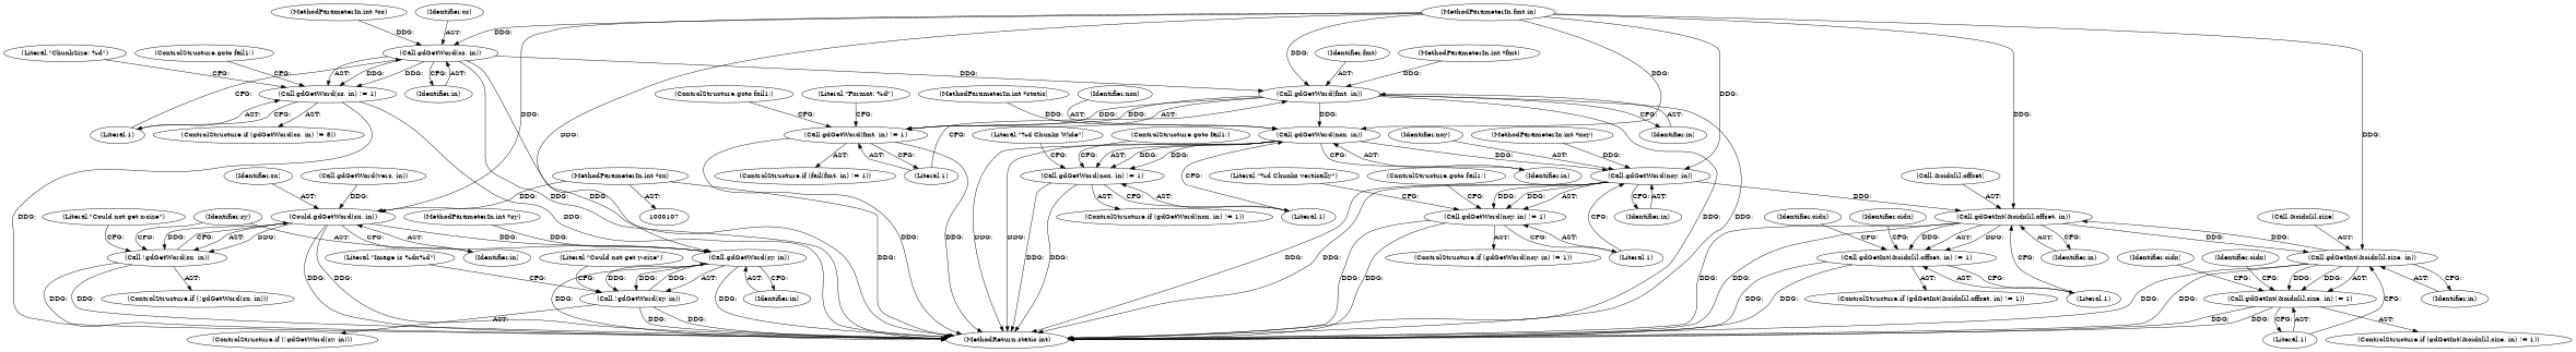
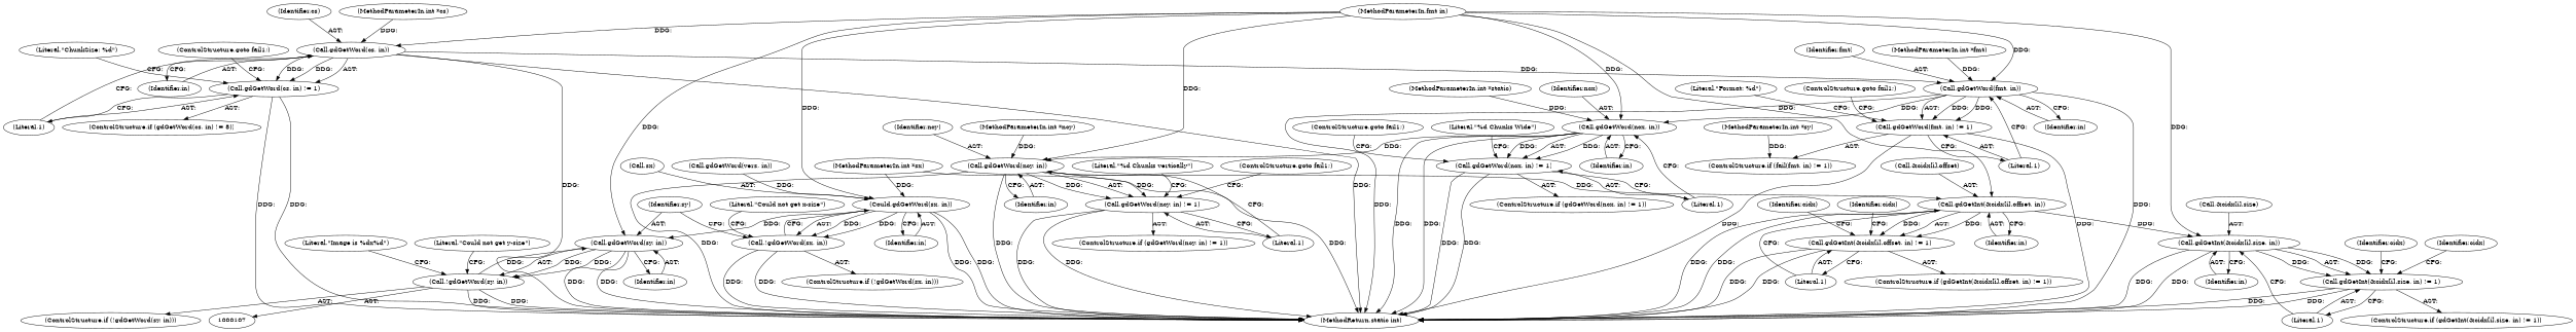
  digraph {
    n1 [label="(MethodParameterIn,int *sx)"]
    n2 [label="(Could,gdGetWord(sx, in))"]
    n3 [label="(MethodReturn,static int)"]
    1000107
    n5 [label="(Call,!gdGetWord(sx, in))"]
    n6 [label="(Call,gdGetWord(sy, in))"]
    n7 [label="(Identifier,in)"]
    n8 [label="(ControlStructure,if (!gdGetWord(sx, in)))"]
    n9 [label="(Call,!gdGetWord(sy, in))"]
    n10 [label="(Identifier,in)"]
    n11 [label="(ControlStructure,if (!gdGetWord(sy, in)))"]
    n12 [label="(Call,gdGetWord(cs, in))"]
    n13 [label="(Call,gdGetWord(cs, in) != 1)"]
    n14 [label="(Call,gdGetWord(fmt, in))"]
    n15 [label="(Identifier,in)"]
    n16 [label="(Literal,1)"]
    n17 [label="(ControlStructure,if (gdGetWord(cs, in) != 8))"]
    n18 [label="(Call,gdGetWord(fmt, in) != 1)"]
    n19 [label="(Call,gdGetWord(ncx, in))"]
    n20 [label="(Identifier,in)"]
    n21 [label="(Literal,1)"]
    n22 [label="(ControlStructure,if (fail(fmt, in) != 1))"]
    n23 [label="(Call,gdGetWord(ncx, in) != 1)"]
    n24 [label="(Call,gdGetWord(ncy, in))"]
    n25 [label="(Identifier,in)"]
    n26 [label="(ControlStructure,if (gdGetWord(ncx, in) != 1))"]
    n27 [label="(Literal,1)"]
    n28 [label="(Call,gdGetWord(ncy, in) != 1)"]
    n29 [label="(Call,gdGetInt(&cidx[i].offset, in))"]
    n30 [label="(Identifier,in)"]
    n31 [label="(ControlStructure,if (gdGetWord(ncy, in) != 1))"]
    n32 [label="(Literal,1)"]
    n33 [label="(Call,gdGetInt(&cidx[i].offset, in) != 1)"]
    n34 [label="(Call,gdGetInt(&cidx[i].size, in))"]
    n35 [label="(Identifier,in)"]
    n36 [label="(Literal,1)"]
    n37 [label="(ControlStructure,if (gdGetInt(&cidx[i].offset, in) != 1))"]
    n38 [label="(Call,gdGetInt(&cidx[i].size, in) != 1)"]
    n39 [label="(Identifier,in)"]
    n40 [label="(ControlStructure,if (gdGetInt(&cidx[i].size, in) != 1))"]
    n41 [label="(Literal,1)"]
    n42 [label="(Literal,\"Image is %dx%d\")"]
    n43 [label="(Literal,\"ChunkSize: %d\")"]
    n44 [label="(MethodParameterIn,int *static)"]
    n45 [label="(Literal,\"Could not get y-size\")"]
    n46 [label="(Literal,\"Could not get x-size\")"]
    n47 [label="(Literal,\"%d Chunks Wide\")"]
    n48 [label="(Call,&cidx[i].offset)"]
    n49 [label="(MethodParameterIn,int *ncy)"]
    n50 [label="(Call,gdGetWord(vers, in))"]
    n51 [label="(MethodParameterIn,int *sy)"]
    n52 [label="(Literal,\"Format: %d\")"]
    n53 [label="(ControlStructure,goto fail1;)"]
    n54 [label="(Identifier,ncy)"]
    n55 [label="(Identifier,cidx)"]
    n56 [label="(MethodParameterIn,fmt in)"]
    n57 [label="(Identifier,cidx)"]
-   n58 [label="(Identifier,sx)"]
+   n58 [label="(Call,sx)"]
    n59 [label="(ControlStructure,goto fail1;)"]
    n60 [label="(Identifier,ncx)"]
    n61 [label="(MethodParameterIn,int *cs)"]
    n62 [label="(ControlStructure,goto fail1;)"]
    n63 [label="(Identifier,sy)"]
    n64 [label="(ControlStructure,goto fail1;)"]
    n65 [label="(MethodParameterIn,int *fmt)"]
    n66 [label="(Identifier,cs)"]
    n67 [label="(Identifier,cidx)"]
    n68 [label="(Call,&cidx[i].size)"]
    n69 [label="(Identifier,cidx)"]
    n70 [label="(Identifier,fmt)"]
    n71 [label="(Literal,\"%d Chunks vertically\")"]
    n1 -> n2 [label="DDG: "]
    n1 -> n3 [label="DDG: "]
-   n1 -> 1000107 [label="AST: "]
+   n9 -> 1000107 [label="AST: "]
    n2 -> n3 [label="DDG: "]
    n2 -> n3 [label="DDG: "]
    n2 -> n5 [label="AST: "]
    n2 -> n5 [label="DDG: "]
    n2 -> n5 [label="DDG: "]
    n2 -> n6 [label="DDG: "]
    n2 -> n7 [label="CFG: "]
    n5 -> n2 [label="CFG: "]
    n5 -> n3 [label="DDG: "]
    n5 -> n3 [label="DDG: "]
    n5 -> n8 [label="AST: "]
    n6 -> n3 [label="DDG: "]
    n6 -> n3 [label="DDG: "]
    n6 -> n9 [label="AST: "]
    n6 -> n9 [label="DDG: "]
    n6 -> n9 [label="DDG: "]
    n6 -> n10 [label="CFG: "]
    n7 -> n2 [label="AST: "]
    n9 -> n3 [label="DDG: "]
    n9 -> n3 [label="DDG: "]
    n9 -> n6 [label="DDG: "]
    n9 -> n11 [label="AST: "]
    n10 -> n6 [label="AST: "]
    n12 -> n3 [label="DDG: "]
    n12 -> n3 [label="DDG: "]
    n12 -> n13 [label="AST: "]
    n12 -> n13 [label="DDG: "]
    n12 -> n13 [label="DDG: "]
    n12 -> n14 [label="DDG: "]
    n12 -> n15 [label="CFG: "]
    n13 -> n3 [label="DDG: "]
    n13 -> n3 [label="DDG: "]
    n13 -> n16 [label="CFG: "]
    n13 -> n17 [label="AST: "]
    n14 -> n3 [label="DDG: "]
    n14 -> n3 [label="DDG: "]
    n14 -> n18 [label="AST: "]
    n14 -> n18 [label="DDG: "]
    n14 -> n18 [label="DDG: "]
    n14 -> n19 [label="DDG: "]
    n14 -> n20 [label="CFG: "]
    n15 -> n12 [label="AST: "]
    n16 -> n12 [label="CFG: "]
    n16 -> n13 [label="AST: "]
    n18 -> n3 [label="DDG: "]
    n18 -> n3 [label="DDG: "]
    n18 -> n21 [label="CFG: "]
    n18 -> n22 [label="AST: "]
    n19 -> n3 [label="DDG: "]
    n19 -> n3 [label="DDG: "]
    n19 -> n23 [label="AST: "]
    n19 -> n23 [label="DDG: "]
    n19 -> n23 [label="DDG: "]
    n19 -> n24 [label="DDG: "]
    n19 -> n25 [label="CFG: "]
    n20 -> n14 [label="AST: "]
    n21 -> n14 [label="CFG: "]
    n21 -> n18 [label="AST: "]
    n23 -> n3 [label="DDG: "]
    n23 -> n3 [label="DDG: "]
    n23 -> n26 [label="AST: "]
    n23 -> n27 [label="CFG: "]
    n24 -> n3 [label="DDG: "]
    n24 -> n3 [label="DDG: "]
    n24 -> n28 [label="AST: "]
    n24 -> n28 [label="DDG: "]
    n24 -> n28 [label="DDG: "]
    n24 -> n29 [label="DDG: "]
    n24 -> n30 [label="CFG: "]
    n25 -> n19 [label="AST: "]
    n27 -> n19 [label="CFG: "]
    n27 -> n23 [label="AST: "]
    n28 -> n3 [label="DDG: "]
    n28 -> n3 [label="DDG: "]
    n28 -> n31 [label="AST: "]
    n28 -> n32 [label="CFG: "]
    n29 -> n3 [label="DDG: "]
    n29 -> n3 [label="DDG: "]
    n29 -> n33 [label="AST: "]
    n29 -> n33 [label="DDG: "]
    n29 -> n33 [label="DDG: "]
    n29 -> n34 [label="DDG: "]
    n29 -> n35 [label="CFG: "]
    n30 -> n24 [label="AST: "]
    n32 -> n24 [label="CFG: "]
    n32 -> n28 [label="AST: "]
    n33 -> n3 [label="DDG: "]
    n33 -> n3 [label="DDG: "]
    n33 -> n36 [label="CFG: "]
    n33 -> n37 [label="AST: "]
    n34 -> n3 [label="DDG: "]
    n34 -> n3 [label="DDG: "]
-   n34 -> n29 [label="DDG: "]
    n34 -> n38 [label="AST: "]
    n34 -> n38 [label="DDG: "]
    n34 -> n38 [label="DDG: "]
    n34 -> n39 [label="CFG: "]
    n35 -> n29 [label="AST: "]
    n36 -> n29 [label="CFG: "]
    n36 -> n33 [label="AST: "]
    n38 -> n3 [label="DDG: "]
    n38 -> n3 [label="DDG: "]
    n38 -> n40 [label="AST: "]
    n38 -> n41 [label="CFG: "]
    n39 -> n34 [label="AST: "]
    n41 -> n34 [label="CFG: "]
    n41 -> n38 [label="AST: "]
    n42 -> n9 [label="CFG: "]
    n43 -> n13 [label="CFG: "]
    n44 -> n19 [label="DDG: "]
    n45 -> n9 [label="CFG: "]
    n46 -> n5 [label="CFG: "]
    n47 -> n23 [label="CFG: "]
    n48 -> n29 [label="AST: "]
    n49 -> n24 [label="DDG: "]
    n50 -> n2 [label="DDG: "]
-   n51 -> n6 [label="DDG: "]
+   n51 -> n22 [label="DDG: "]
    n52 -> n18 [label="CFG: "]
    n53 -> n18 [label="CFG: "]
    n54 -> n24 [label="AST: "]
    n55 -> n38 [label="CFG: "]
    n56 -> n2 [label="DDG: "]
    n56 -> n6 [label="DDG: "]
    n56 -> n12 [label="DDG: "]
    n56 -> n14 [label="DDG: "]
    n56 -> n19 [label="DDG: "]
    n56 -> n24 [label="DDG: "]
    n56 -> n29 [label="DDG: "]
    n56 -> n34 [label="DDG: "]
    n57 -> n38 [label="CFG: "]
    n58 -> n2 [label="AST: "]
    n59 -> n13 [label="CFG: "]
    n60 -> n19 [label="AST: "]
    n61 -> n12 [label="DDG: "]
    n62 -> n23 [label="CFG: "]
    n63 -> n5 [label="CFG: "]
    n63 -> n6 [label="AST: "]
    n64 -> n28 [label="CFG: "]
    n65 -> n14 [label="DDG: "]
    n66 -> n12 [label="AST: "]
    n67 -> n33 [label="CFG: "]
    n68 -> n34 [label="AST: "]
    n69 -> n33 [label="CFG: "]
    n70 -> n14 [label="AST: "]
    n71 -> n28 [label="CFG: "]
  }
